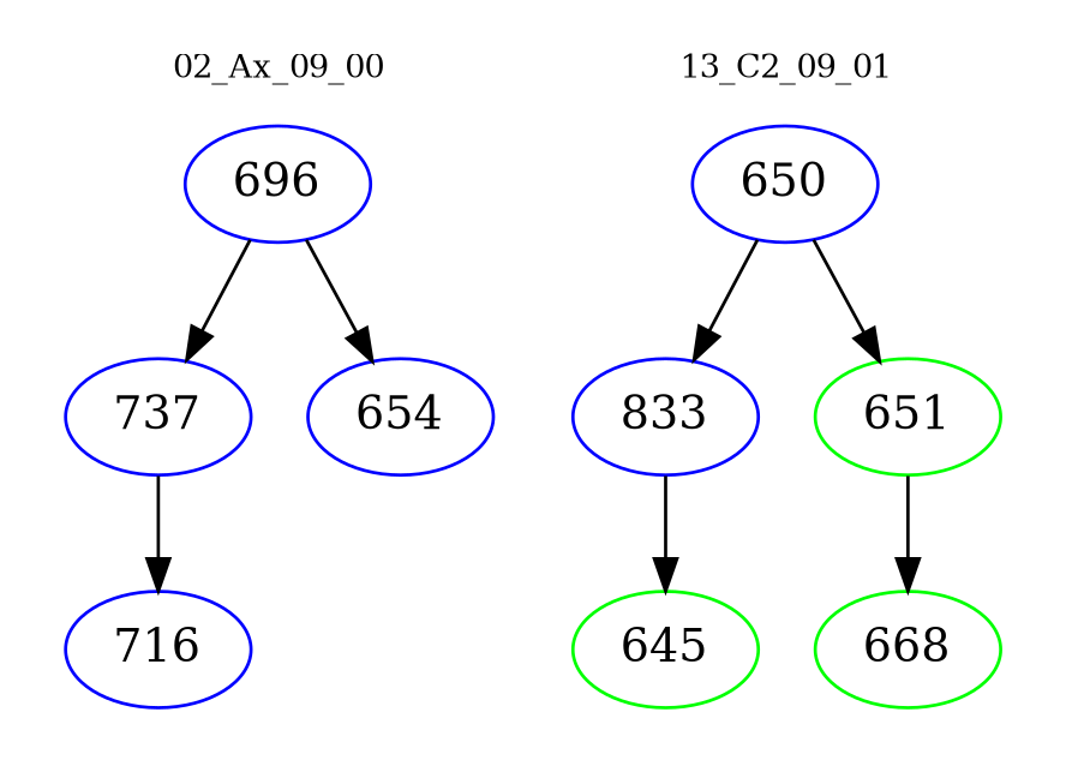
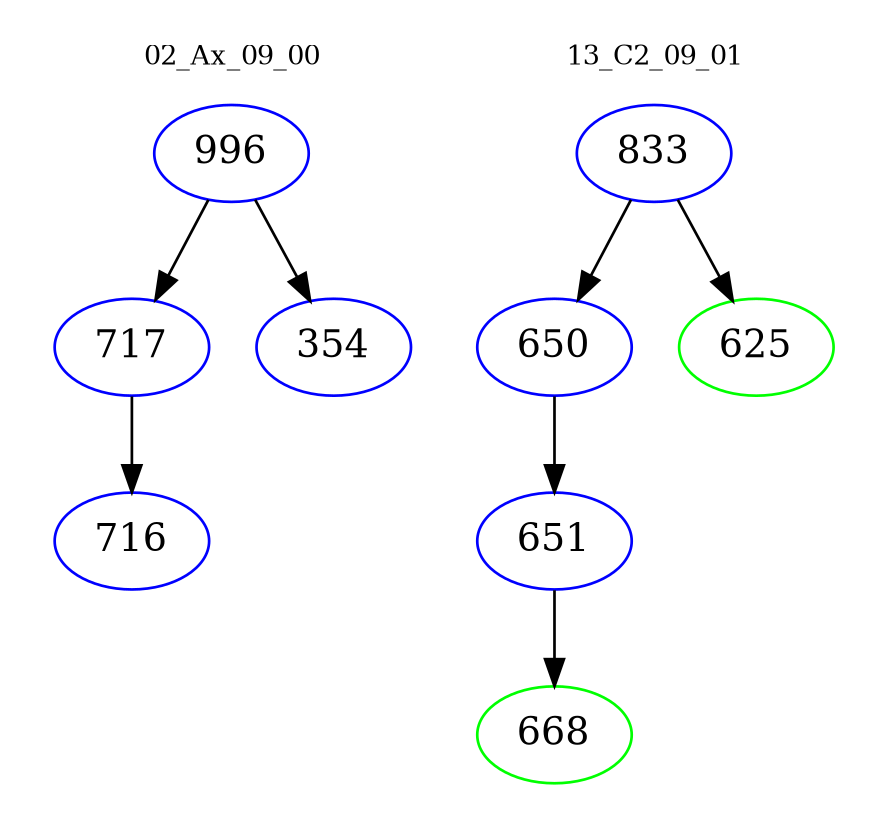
  digraph {
    node [color=blue]
    edge [color=black]
-   n1 [label=696]
-   n2 [label=737]
-   n3 [label=654]
+   n1 [label=996]
+   n2 [label=717]
+   n3 [label=354]
    n4 [label=716]
    n5 [label=650]
    n6 [label=833]
-   n7 [color=green label=651]
-   n8 [color=green label=645]
+   n7 [label=651]
+   n8 [color=green label=625]
    n9 [color=green label=668]
    subgraph cluster_1 {
      color=white
      fontsize=10
      label="02_Ax_09_00"
      n1
      n2
      n3
      n4
    }
    subgraph cluster_2 {
      color=white
      fontsize=10
      label="13_C2_09_01"
      n5
      n6
      n7
      n8
      n9
    }
    n1 -> n2
    n1 -> n3
    n2 -> n4
-   n5 -> n6
+   n6 -> n5
    n5 -> n7
    n6 -> n8
    n7 -> n9
  }
